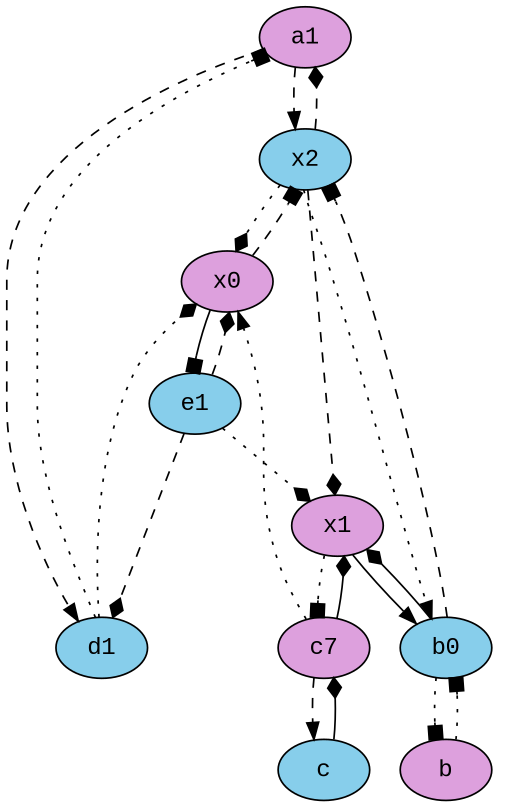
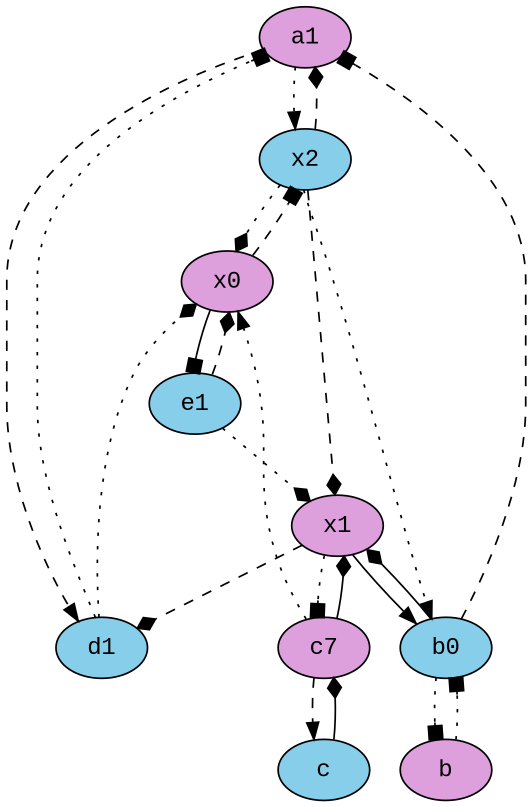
  digraph {
    fontname="Liberation Mono"
    node [fillcolor=plum fontname="Liberation Mono" style=filled]
    edge [arrowhead=diamond fontname="Liberation Mono" style=dotted]
    a1
    x2 [fillcolor=skyblue]
    d1 [fillcolor=skyblue]
    n4 [fillcolor=skyblue label=b0]
    x1
    x0
    b
    n8 [label=c7]
    c [fillcolor=skyblue]
    e1 [fillcolor=skyblue]
-   a1 -> x2 [arrowhead=normal style=dashed]
+   a1 -> x2 [arrowhead=normal]
    a1 -> d1 [arrowhead=normal style=dashed]
    x2 -> a1 [style=dashed]
    x2 -> n4 [arrowhead=normal]
    x2 -> x1 [style=dashed]
    x2 -> x0
    d1 -> a1 [arrowhead=box]
    d1 -> x0
-   n4 -> x2 [arrowhead=box style=dashed]
+   n4 -> a1 [arrowhead=box style=dashed]
    n4 -> x1 [style=solid]
    n4 -> b [arrowhead=box]
    x1 -> n4 [arrowhead=normal style=solid]
    x1 -> n8 [arrowhead=box]
    x0 -> x2 [arrowhead=box style=dashed]
    x0 -> e1 [arrowhead=box style=solid]
    b -> n4 [arrowhead=box]
    n8 -> x1 [style=solid]
    n8 -> x0 [arrowhead=normal]
    n8 -> c [arrowhead=normal style=dashed]
    c -> n8 [style=solid]
-   e1 -> d1 [style=dashed]
+   x1 -> d1 [style=dashed]
    e1 -> x1
    e1 -> x0 [style=dashed]
  }
